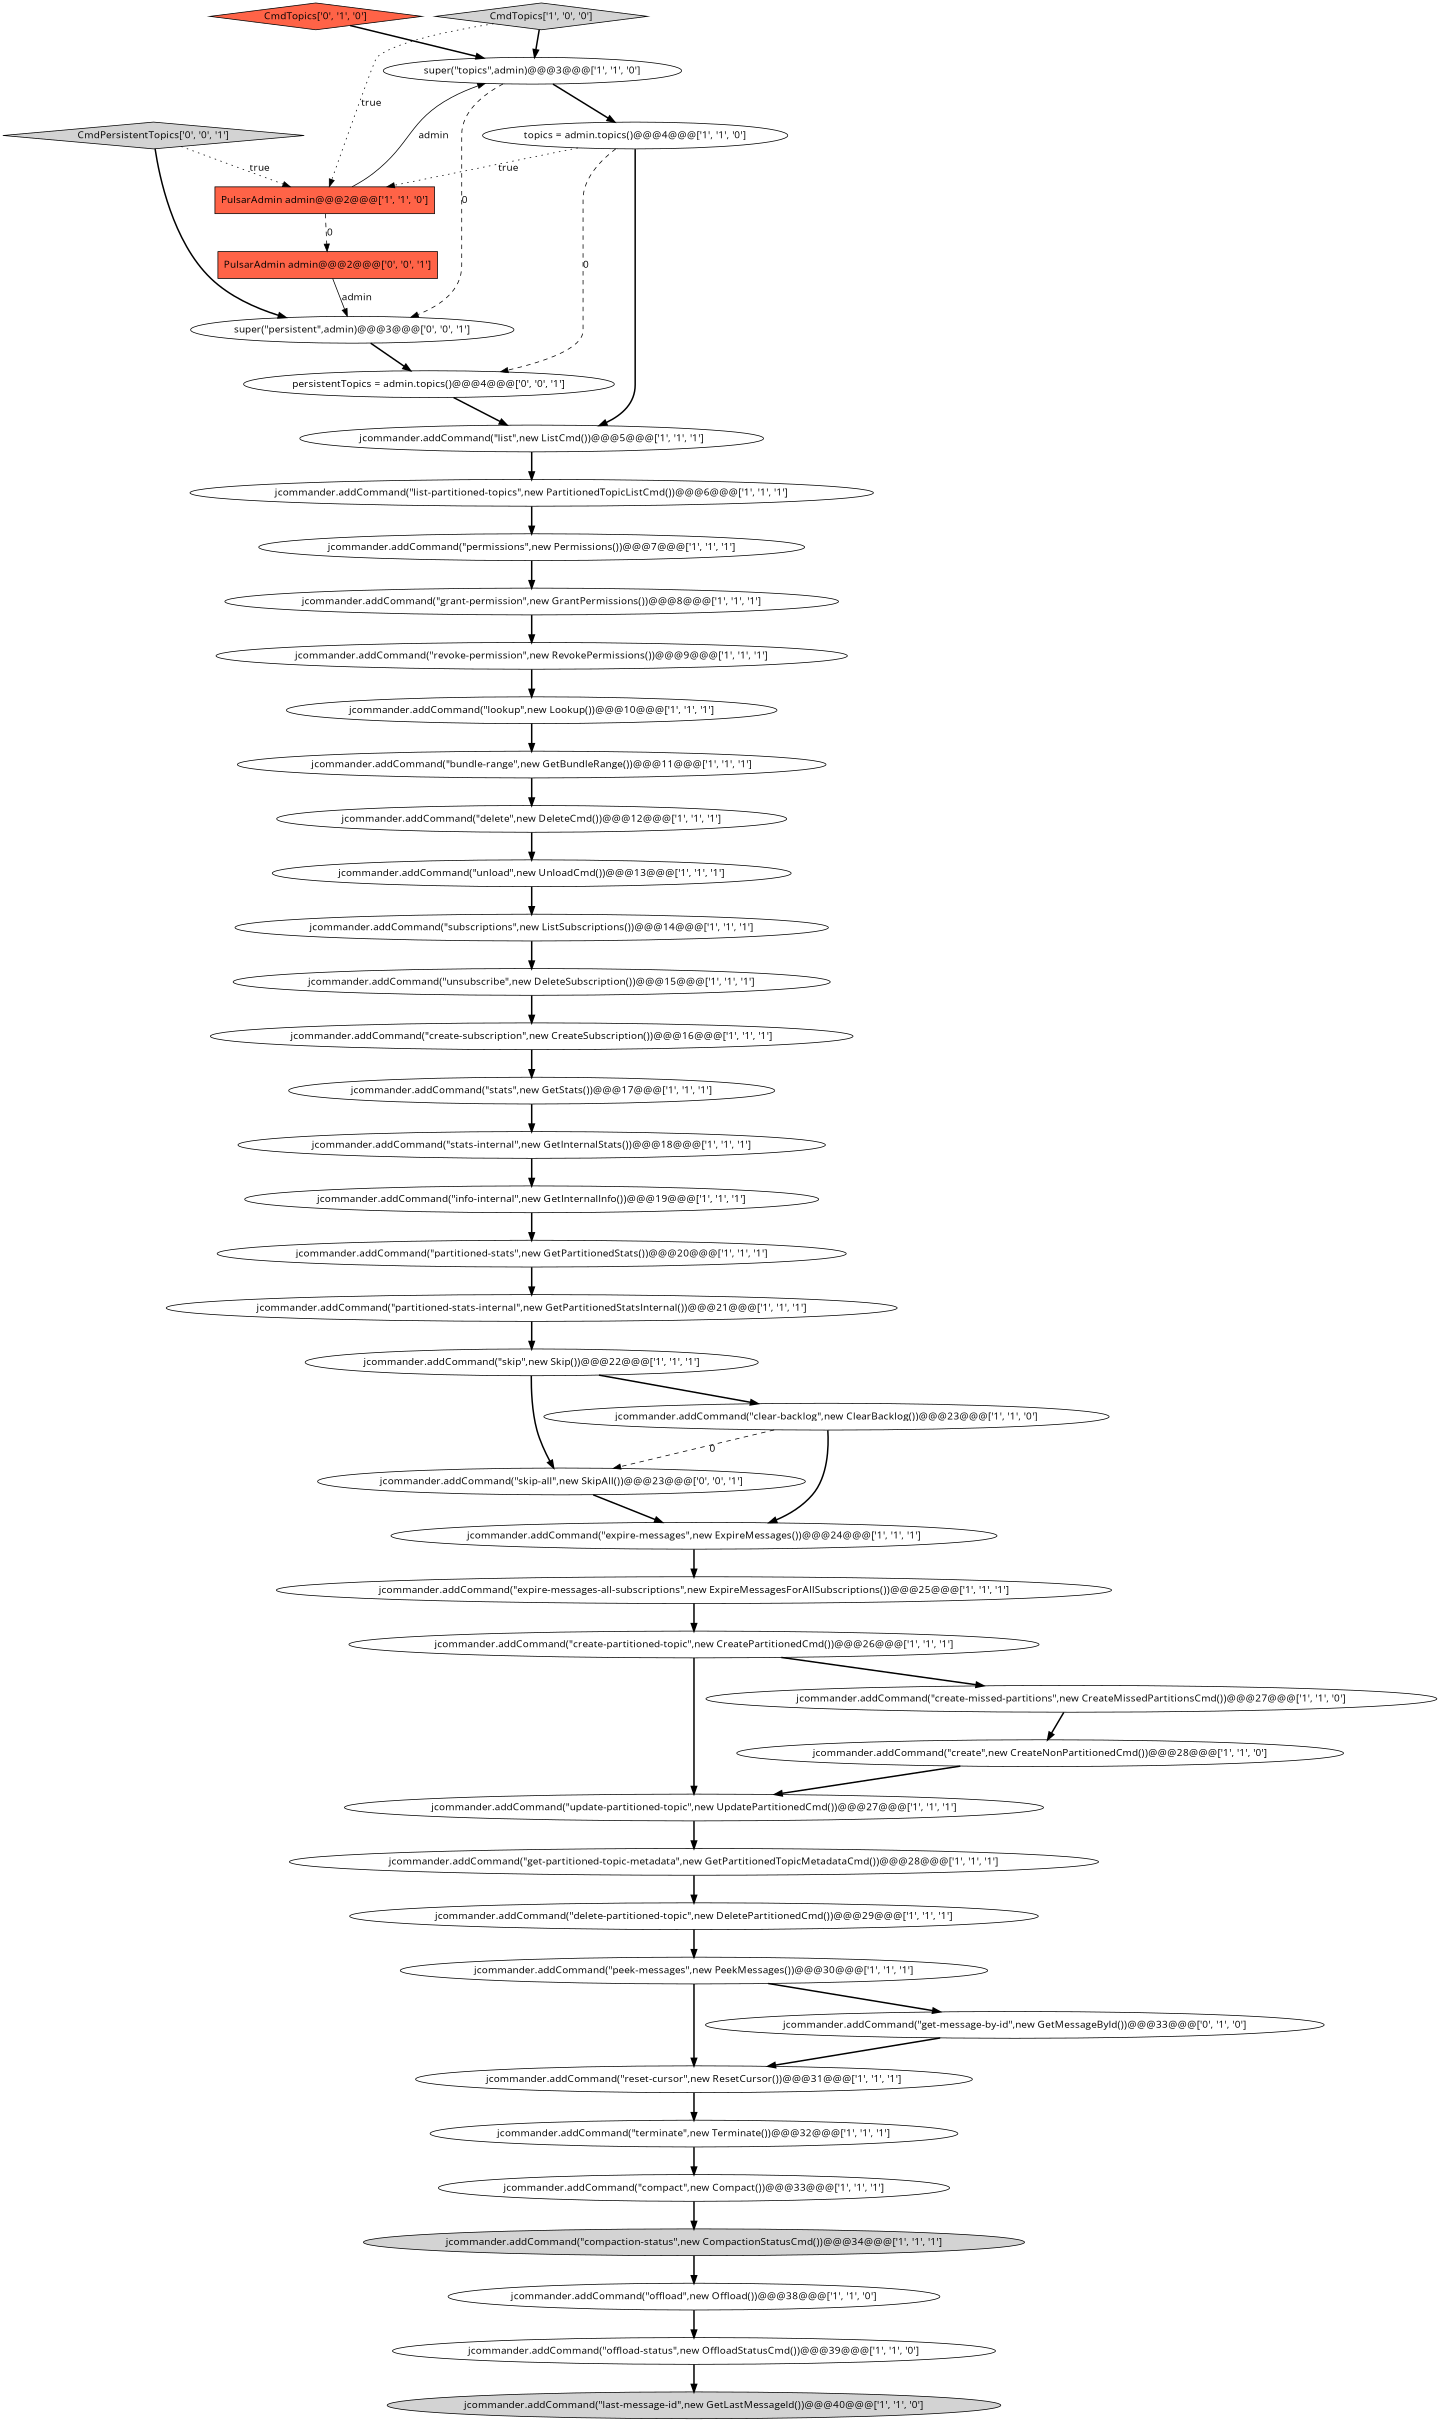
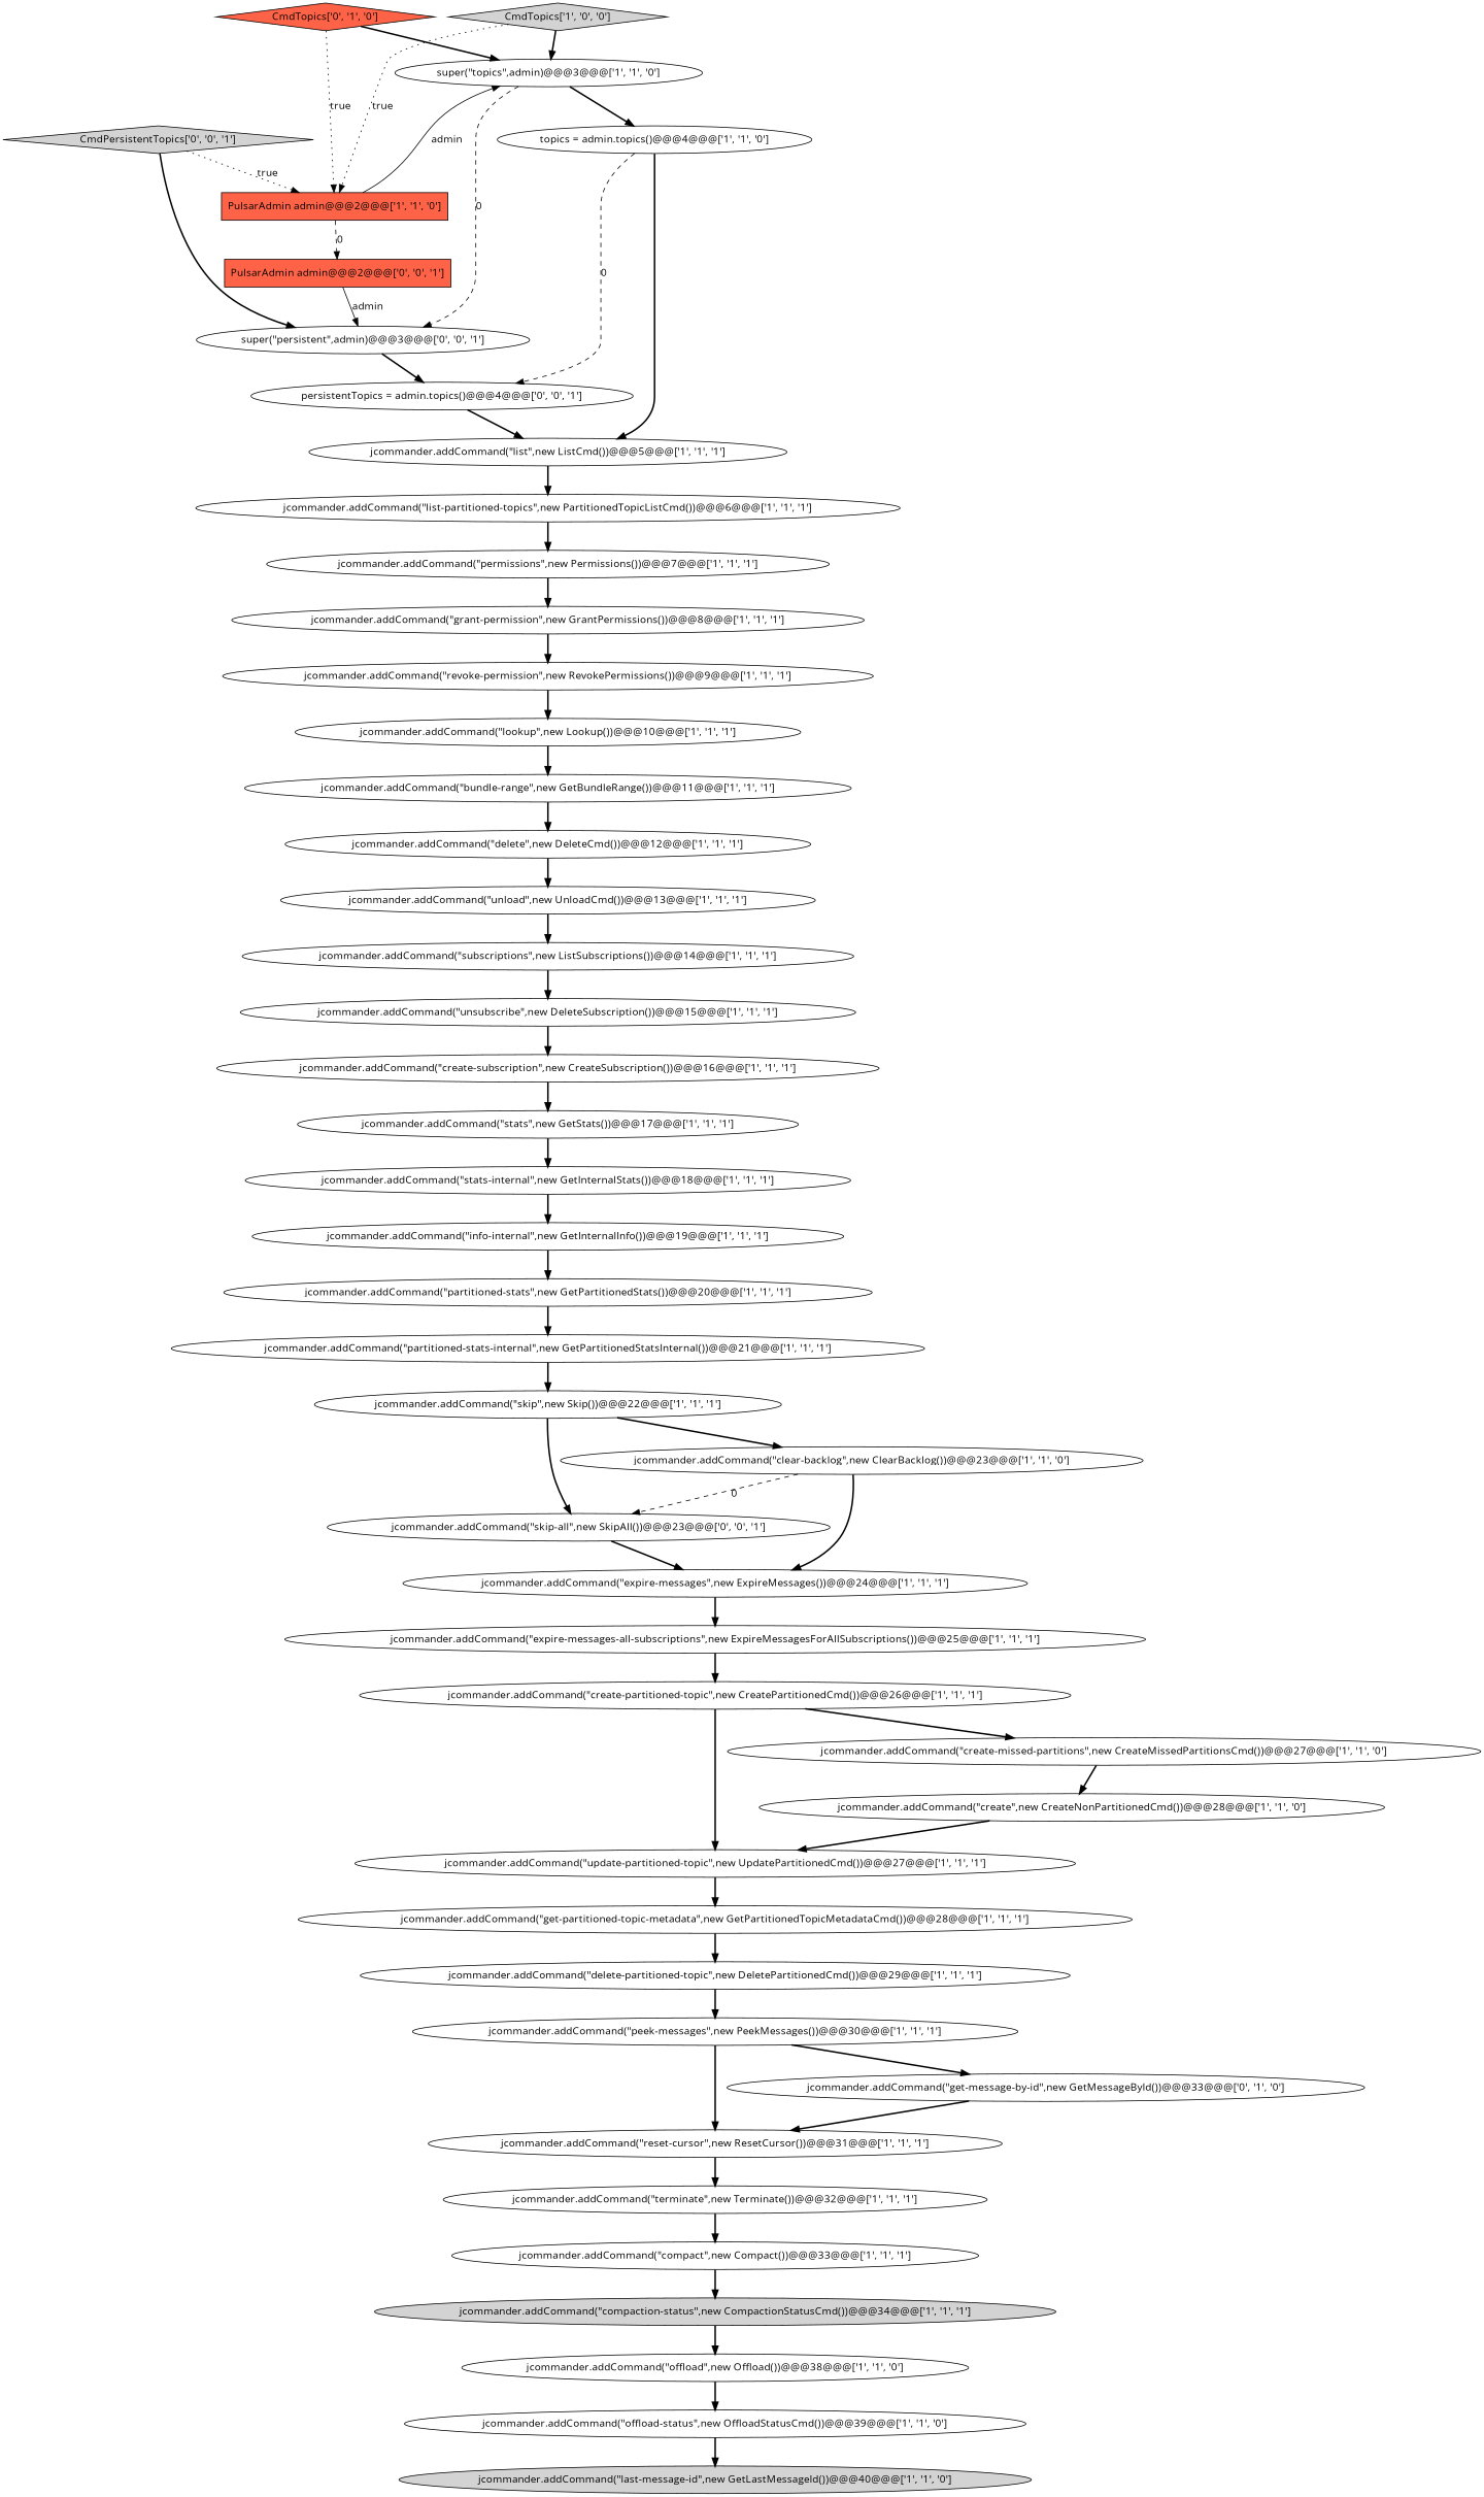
  digraph {
    fontname="Open Sans"
    node [fillcolor=white fontname="Open Sans" shape=ellipse style=filled]
    edge [fontname="Open Sans" style=bold]
    n1 [label="jcommander.addCommand(\"reset-cursor\",new ResetCursor())@@@31@@@['1', '1', '1']"]
    n2 [label="jcommander.addCommand(\"terminate\",new Terminate())@@@32@@@['1', '1', '1']"]
    n3 [label="jcommander.addCommand(\"compact\",new Compact())@@@33@@@['1', '1', '1']"]
    n4 [label="jcommander.addCommand(\"delete-partitioned-topic\",new DeletePartitionedCmd())@@@29@@@['1', '1', '1']"]
    n5 [label="jcommander.addCommand(\"peek-messages\",new PeekMessages())@@@30@@@['1', '1', '1']"]
    n6 [label="jcommander.addCommand(\"get-message-by-id\",new GetMessageById())@@@33@@@['0', '1', '0']"]
    n7 [label="jcommander.addCommand(\"lookup\",new Lookup())@@@10@@@['1', '1', '1']"]
    n8 [label="jcommander.addCommand(\"bundle-range\",new GetBundleRange())@@@11@@@['1', '1', '1']"]
    n9 [label="jcommander.addCommand(\"delete\",new DeleteCmd())@@@12@@@['1', '1', '1']"]
    n10 [label="jcommander.addCommand(\"update-partitioned-topic\",new UpdatePartitionedCmd())@@@27@@@['1', '1', '1']"]
    n11 [label="jcommander.addCommand(\"get-partitioned-topic-metadata\",new GetPartitionedTopicMetadataCmd())@@@28@@@['1', '1', '1']"]
    n12 [label="super(\"persistent\",admin)@@@3@@@['0', '0', '1']"]
    n13 [label="persistentTopics = admin.topics()@@@4@@@['0', '0', '1']"]
    n14 [label="jcommander.addCommand(\"list\",new ListCmd())@@@5@@@['1', '1', '1']"]
    n15 [fillcolor=lightgray label="jcommander.addCommand(\"last-message-id\",new GetLastMessageId())@@@40@@@['1', '1', '0']"]
    n16 [label="jcommander.addCommand(\"skip-all\",new SkipAll())@@@23@@@['0', '0', '1']"]
    n17 [label="jcommander.addCommand(\"expire-messages\",new ExpireMessages())@@@24@@@['1', '1', '1']"]
    n18 [label="jcommander.addCommand(\"expire-messages-all-subscriptions\",new ExpireMessagesForAllSubscriptions())@@@25@@@['1', '1', '1']"]
    n19 [fillcolor=lightgray label="CmdTopics['1', '0', '0']" shape=diamond]
    n20 [label="super(\"topics\",admin)@@@3@@@['1', '1', '0']"]
    n21 [fillcolor=tomato label="PulsarAdmin admin@@@2@@@['1', '1', '0']" shape=box]
    n22 [label="topics = admin.topics()@@@4@@@['1', '1', '0']"]
    n23 [fillcolor=tomato label="PulsarAdmin admin@@@2@@@['0', '0', '1']" shape=box]
    n24 [label="jcommander.addCommand(\"create-partitioned-topic\",new CreatePartitionedCmd())@@@26@@@['1', '1', '1']"]
    n25 [label="jcommander.addCommand(\"create-missed-partitions\",new CreateMissedPartitionsCmd())@@@27@@@['1', '1', '0']"]
    n26 [label="jcommander.addCommand(\"create\",new CreateNonPartitionedCmd())@@@28@@@['1', '1', '0']"]
    n27 [label="jcommander.addCommand(\"grant-permission\",new GrantPermissions())@@@8@@@['1', '1', '1']"]
    n28 [label="jcommander.addCommand(\"revoke-permission\",new RevokePermissions())@@@9@@@['1', '1', '1']"]
    n29 [label="jcommander.addCommand(\"list-partitioned-topics\",new PartitionedTopicListCmd())@@@6@@@['1', '1', '1']"]
    n30 [label="jcommander.addCommand(\"create-subscription\",new CreateSubscription())@@@16@@@['1', '1', '1']"]
    n31 [label="jcommander.addCommand(\"stats\",new GetStats())@@@17@@@['1', '1', '1']"]
    n32 [label="jcommander.addCommand(\"stats-internal\",new GetInternalStats())@@@18@@@['1', '1', '1']"]
    n33 [fillcolor=lightgray label="CmdPersistentTopics['0', '0', '1']" shape=diamond]
    n34 [label="jcommander.addCommand(\"info-internal\",new GetInternalInfo())@@@19@@@['1', '1', '1']"]
    n35 [label="jcommander.addCommand(\"partitioned-stats\",new GetPartitionedStats())@@@20@@@['1', '1', '1']"]
    n36 [label="jcommander.addCommand(\"partitioned-stats-internal\",new GetPartitionedStatsInternal())@@@21@@@['1', '1', '1']"]
    n37 [fillcolor=lightgray label="jcommander.addCommand(\"compaction-status\",new CompactionStatusCmd())@@@34@@@['1', '1', '1']"]
    n38 [label="jcommander.addCommand(\"offload\",new Offload())@@@38@@@['1', '1', '0']"]
    n39 [label="jcommander.addCommand(\"offload-status\",new OffloadStatusCmd())@@@39@@@['1', '1', '0']"]
    n40 [label="jcommander.addCommand(\"skip\",new Skip())@@@22@@@['1', '1', '1']"]
    n41 [label="jcommander.addCommand(\"clear-backlog\",new ClearBacklog())@@@23@@@['1', '1', '0']"]
    n42 [label="jcommander.addCommand(\"permissions\",new Permissions())@@@7@@@['1', '1', '1']"]
    n43 [fillcolor=tomato label="CmdTopics['0', '1', '0']" shape=diamond]
    n44 [label="jcommander.addCommand(\"unload\",new UnloadCmd())@@@13@@@['1', '1', '1']"]
    n45 [label="jcommander.addCommand(\"subscriptions\",new ListSubscriptions())@@@14@@@['1', '1', '1']"]
    n46 [label="jcommander.addCommand(\"unsubscribe\",new DeleteSubscription())@@@15@@@['1', '1', '1']"]
    n1 -> n2
    n2 -> n3
    n3 -> n37
    n4 -> n5
    n5 -> n1
    n5 -> n6
    n6 -> n1
    n7 -> n8
    n8 -> n9
    n9 -> n44
    n10 -> n11
    n11 -> n4
    n12 -> n13
    n13 -> n14
    n14 -> n29
    n16 -> n17
    n17 -> n18
    n18 -> n24
    n19 -> n20
    n19 -> n21 [label=true style=dotted]
    n20 -> n12 [label=0 style=dashed]
    n20 -> n22
    n21 -> n20 [label=admin style=solid]
    n21 -> n23 [label=0 style=dashed]
    n22 -> n13 [label=0 style=dashed]
    n22 -> n14
    n23 -> n12 [label=admin style=solid]
    n24 -> n10
    n24 -> n25
    n25 -> n26
    n26 -> n10
    n27 -> n28
    n28 -> n7
    n29 -> n42
    n30 -> n31
    n31 -> n32
    n32 -> n34
    n33 -> n12
    n33 -> n21 [label=true style=dotted]
    n34 -> n35
    n35 -> n36
    n36 -> n40
    n37 -> n38
    n38 -> n39
    n39 -> n15
    n40 -> n16
    n40 -> n41
    n41 -> n16 [label=0 style=dashed]
    n41 -> n17
    n42 -> n27
    n43 -> n20
-   n22 -> n21 [label=true style=dotted]
+   n43 -> n21 [label=true style=dotted]
    n44 -> n45
    n45 -> n46
    n46 -> n30
  }
